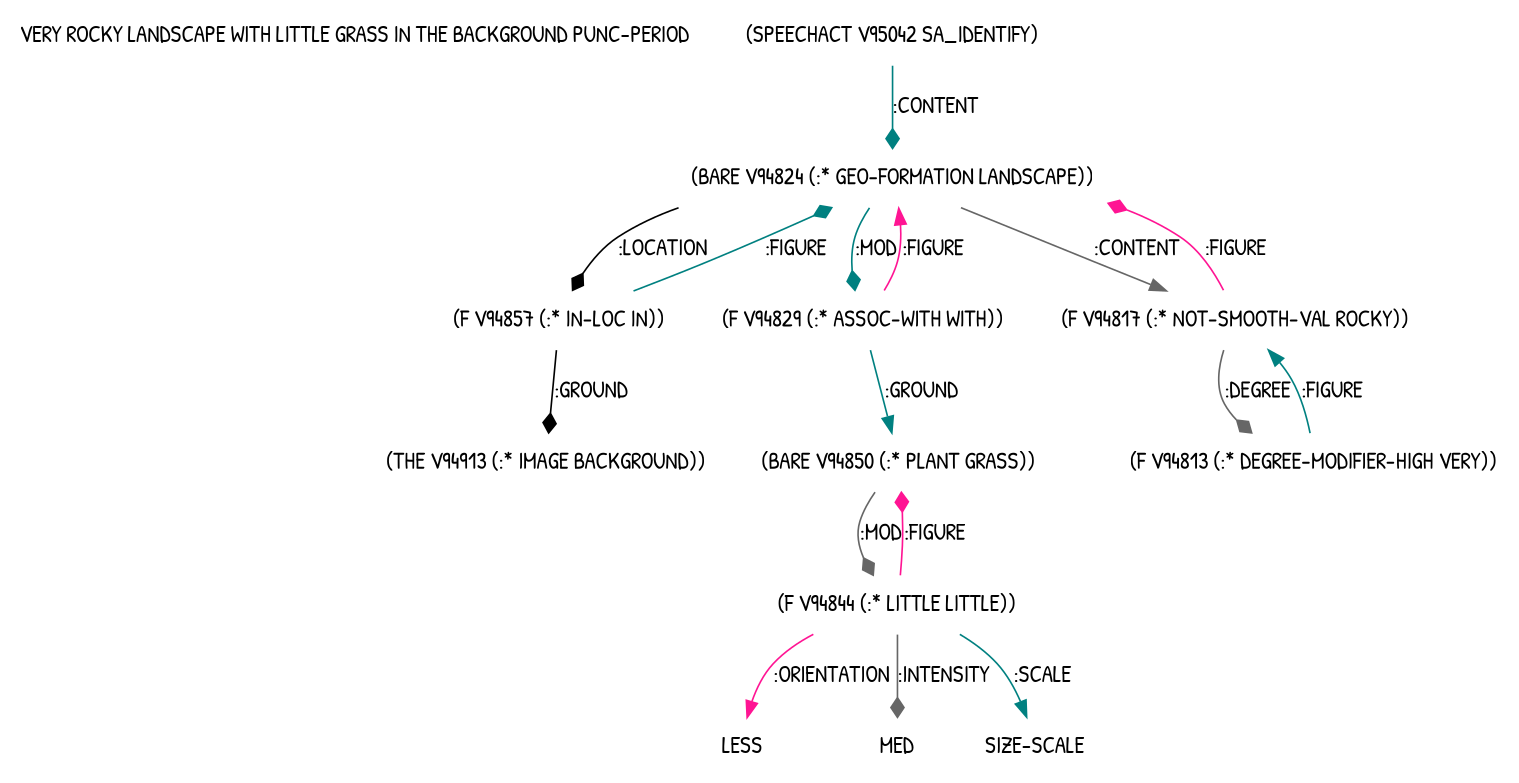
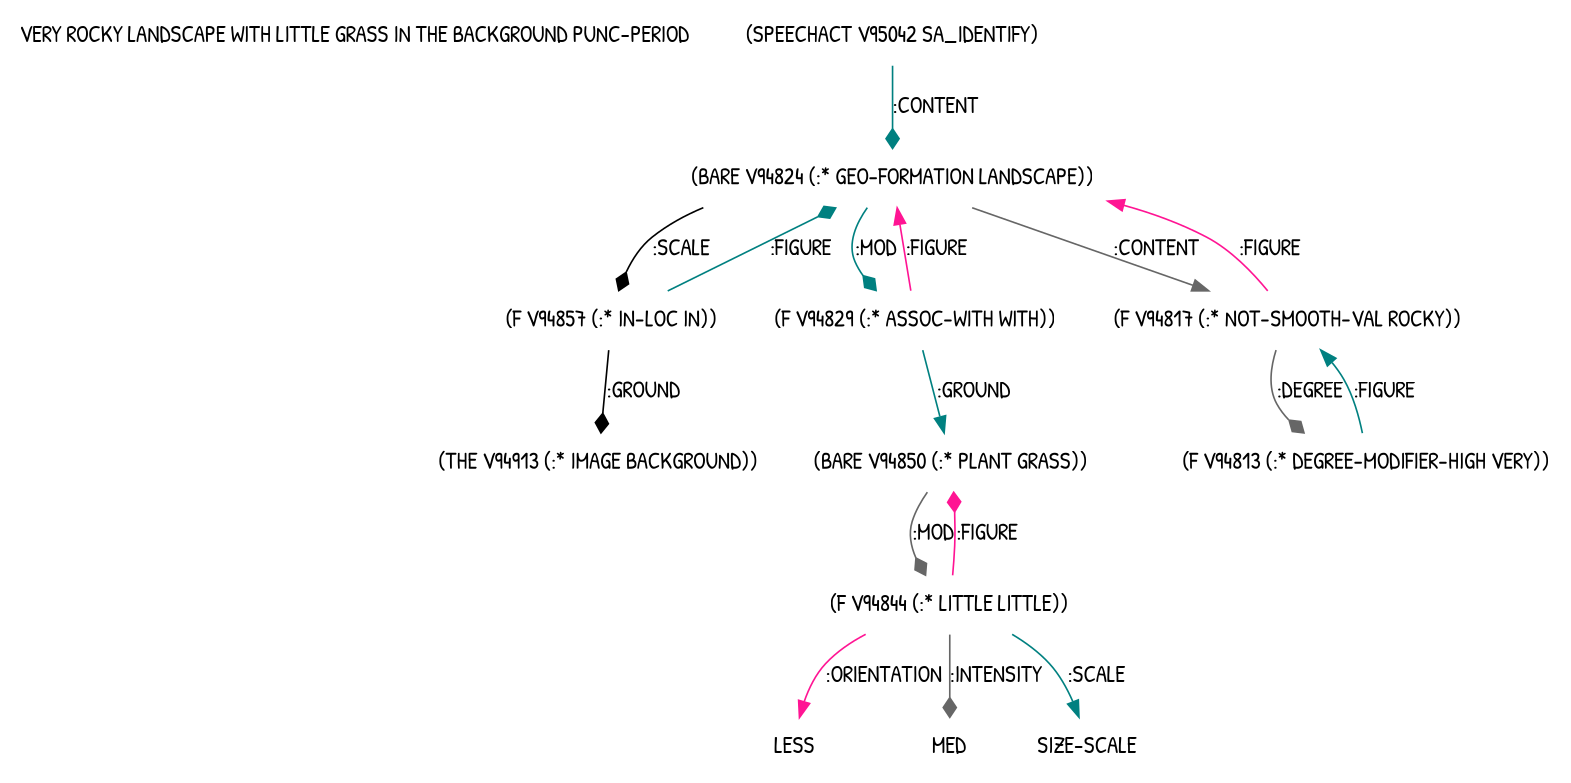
  digraph {
    fontname="Patrick Hand"
    node [fontname="Patrick Hand" shape=none]
    edge [arrowhead=diamond color=teal fontname="Patrick Hand"]
    "VERY ROCKY LANDSCAPE WITH LITTLE GRASS IN THE BACKGROUND PUNC-PERIOD"
    n2 [label="(SPEECHACT V95042 SA_IDENTIFY)"]
    n3 [label="(BARE V94824 (:* GEO-FORMATION LANDSCAPE))"]
    n4 [label="(F V94857 (:* IN-LOC IN))"]
    n5 [label="(F V94829 (:* ASSOC-WITH WITH))"]
    n6 [label="(F V94817 (:* NOT-SMOOTH-VAL ROCKY))"]
    n7 [label="(THE V94913 (:* IMAGE BACKGROUND))"]
    n8 [label="(BARE V94850 (:* PLANT GRASS))"]
    n9 [label="(F V94813 (:* DEGREE-MODIFIER-HIGH VERY))"]
    n10 [label="(F V94844 (:* LITTLE LITTLE))"]
    n11 [label=LESS]
    n12 [label=MED]
    n13 [label="SIZE-SCALE"]
    n2 -> n3 [label=":CONTENT"]
-   n3 -> n4 [color=black label=":LOCATION"]
+   n3 -> n4 [color=black label=":SCALE"]
    n3 -> n5 [label=":MOD"]
    n3 -> n6 [arrowhead=normal color=gray40 label=":CONTENT"]
    n4 -> n3 [label=":FIGURE"]
    n4 -> n7 [color=black label=":GROUND"]
    n5 -> n3 [arrowhead=normal color=deeppink label=":FIGURE"]
    n5 -> n8 [arrowhead=normal label=":GROUND"]
-   n6 -> n3 [color=deeppink label=":FIGURE"]
+   n6 -> n3 [arrowhead=normal color=deeppink label=":FIGURE"]
    n6 -> n9 [color=gray40 label=":DEGREE"]
    n8 -> n10 [color=gray40 label=":MOD"]
    n9 -> n6 [arrowhead=normal label=":FIGURE"]
    n10 -> n8 [color=deeppink label=":FIGURE"]
    n10 -> n11 [arrowhead=normal color=deeppink label=":ORIENTATION"]
    n10 -> n12 [color=gray40 label=":INTENSITY"]
    n10 -> n13 [arrowhead=normal label=":SCALE"]
  }
